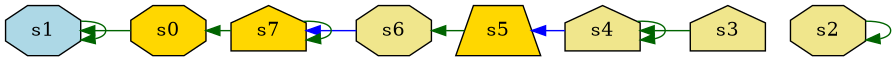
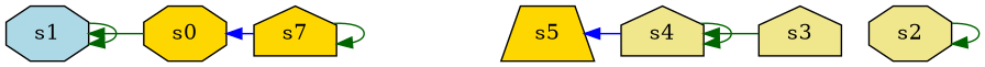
  digraph {
    node [fillcolor=khaki player=1 shape=octagon style=filled]
    edge [color=darkgreen constraint="time % 2 == 0"]
    s1 [fillcolor=lightblue]
    s0 [fillcolor=gold player=0]
    s2 [player=0]
    s3 [player=0 shape=house]
    s4 [player=0 shape=house]
    s5 [fillcolor=gold shape=trapezium]
-   s6
    s7 [fillcolor=gold shape=house]
    s1 -> s1
    s0 -> s1 [constraint="!(time % 5 == 0)"]
    s2 -> s2 [constraint="time % 4 == 0"]
    s3 -> s4 [constraint="time == 1 || time == 6 || time == 14"]
    s4 -> s4
    s4 -> s5 [color=blue constraint="time % 5 == 0 || time % 5 == 3"]
-   s5 -> s6 [constraint="time % 5 == 3"]
-   s6 -> s7 [color=blue constraint="time == 7 || time == 9 || time == 10 || time == 18 || time == 22 || time == 24"]
-   s7 -> s0 [constraint="time % 3 == 0 || time % 3 == 2"]
+   s7 -> s0 [color=blue constraint="time % 3 == 0 || time % 3 == 2"]
    s7 -> s7
  }
